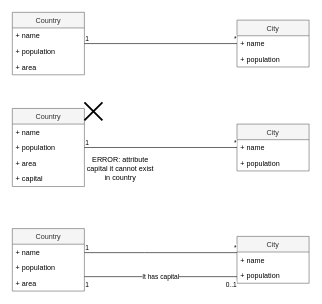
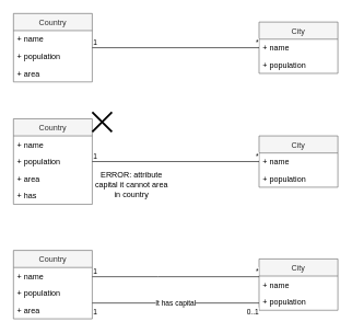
  <mxCell id="0" />
  <mxCell id="1" parent="0" />
  <mxCell id="2" value="Country" style="swimlane;fontStyle=0;childLayout=stackLayout;horizontal=1;startSize=26;horizontalStack=0;resizeParent=1;resizeParentMax=0;resizeLast=0;collapsible=1;marginBottom=0;fillColor=#f5f5f5;fontColor=#333333;strokeColor=#666666;" vertex="1" parent="1"><mxGeometry x="20" y="20" width="120" height="104" as="geometry" /></mxCell>
  <mxCell id="3" value="+ name" style="text;strokeColor=none;fillColor=none;align=left;verticalAlign=top;spacingLeft=4;spacingRight=4;overflow=hidden;rotatable=0;points=[[0,0.5],[1,0.5]];portConstraint=eastwest;" vertex="1" parent="2"><mxGeometry y="26" width="120" height="26" as="geometry" /></mxCell>
  <mxCell id="4" value="+ population" style="text;strokeColor=none;fillColor=none;align=left;verticalAlign=top;spacingLeft=4;spacingRight=4;overflow=hidden;rotatable=0;points=[[0,0.5],[1,0.5]];portConstraint=eastwest;" vertex="1" parent="2"><mxGeometry y="52" width="120" height="26" as="geometry" /></mxCell>
  <mxCell id="5" value="+ area" style="text;strokeColor=none;fillColor=none;align=left;verticalAlign=top;spacingLeft=4;spacingRight=4;overflow=hidden;rotatable=0;points=[[0,0.5],[1,0.5]];portConstraint=eastwest;" vertex="1" parent="2"><mxGeometry y="78" width="120" height="26" as="geometry" /></mxCell>
  <mxCell id="6" value="City" style="swimlane;fontStyle=0;childLayout=stackLayout;horizontal=1;startSize=26;fillColor=#f5f5f5;horizontalStack=0;resizeParent=1;resizeParentMax=0;resizeLast=0;collapsible=1;marginBottom=0;strokeColor=#666666;fontColor=#333333;" vertex="1" parent="1"><mxGeometry x="394" y="33" width="120" height="78" as="geometry" /></mxCell>
  <mxCell id="7" value="+ name" style="text;strokeColor=none;fillColor=none;align=left;verticalAlign=top;spacingLeft=4;spacingRight=4;overflow=hidden;rotatable=0;points=[[0,0.5],[1,0.5]];portConstraint=eastwest;" vertex="1" parent="6"><mxGeometry y="26" width="120" height="26" as="geometry" /></mxCell>
  <mxCell id="8" value="+ population" style="text;strokeColor=none;fillColor=none;align=left;verticalAlign=top;spacingLeft=4;spacingRight=4;overflow=hidden;rotatable=0;points=[[0,0.5],[1,0.5]];portConstraint=eastwest;" vertex="1" parent="6"><mxGeometry y="52" width="120" height="26" as="geometry" /></mxCell>
  <mxCell id="9" value="" style="endArrow=none;html=1;edgeStyle=orthogonalEdgeStyle;rounded=0;" edge="1" parent="1" source="2" target="6"><mxGeometry relative="1" as="geometry"><mxPoint x="80" y="320" as="sourcePoint" /><mxPoint x="240" y="320" as="targetPoint" /></mxGeometry></mxCell>
  <mxCell id="10" value="1&amp;nbsp;&amp;nbsp;" style="edgeLabel;resizable=0;html=1;align=left;verticalAlign=bottom;" connectable="0" vertex="1" parent="9"><mxGeometry x="-1" relative="1" as="geometry" /></mxCell>
  <mxCell id="11" value="*" style="edgeLabel;resizable=0;html=1;align=right;verticalAlign=bottom;" connectable="0" vertex="1" parent="9"><mxGeometry x="1" relative="1" as="geometry" /></mxCell>
  <mxCell id="12" value="Country" style="swimlane;fontStyle=0;childLayout=stackLayout;horizontal=1;startSize=26;horizontalStack=0;resizeParent=1;resizeParentMax=0;resizeLast=0;collapsible=1;marginBottom=0;fillColor=#f5f5f5;fontColor=#333333;strokeColor=#666666;" vertex="1" parent="1"><mxGeometry x="20" y="180" width="120" height="130" as="geometry" /></mxCell>
  <mxCell id="13" value="+ name" style="text;strokeColor=none;fillColor=none;align=left;verticalAlign=top;spacingLeft=4;spacingRight=4;overflow=hidden;rotatable=0;points=[[0,0.5],[1,0.5]];portConstraint=eastwest;" vertex="1" parent="12"><mxGeometry y="26" width="120" height="26" as="geometry" /></mxCell>
  <mxCell id="14" value="+ population" style="text;strokeColor=none;fillColor=none;align=left;verticalAlign=top;spacingLeft=4;spacingRight=4;overflow=hidden;rotatable=0;points=[[0,0.5],[1,0.5]];portConstraint=eastwest;" vertex="1" parent="12"><mxGeometry y="52" width="120" height="26" as="geometry" /></mxCell>
  <mxCell id="15" value="+ area" style="text;strokeColor=none;fillColor=none;align=left;verticalAlign=top;spacingLeft=4;spacingRight=4;overflow=hidden;rotatable=0;points=[[0,0.5],[1,0.5]];portConstraint=eastwest;" vertex="1" parent="12"><mxGeometry y="78" width="120" height="26" as="geometry" /></mxCell>
- <mxCell id="16" value="+ capital" style="text;strokeColor=none;fillColor=none;align=left;verticalAlign=top;spacingLeft=4;spacingRight=4;overflow=hidden;rotatable=0;points=[[0,0.5],[1,0.5]];portConstraint=eastwest;" vertex="1" parent="12"><mxGeometry y="104" width="120" height="26" as="geometry" /></mxCell>
+ <mxCell id="16" value="+ has" style="text;strokeColor=none;fillColor=none;align=left;verticalAlign=top;spacingLeft=4;spacingRight=4;overflow=hidden;rotatable=0;points=[[0,0.5],[1,0.5]];portConstraint=eastwest;" vertex="1" parent="12"><mxGeometry y="104" width="120" height="26" as="geometry" /></mxCell>
  <mxCell id="17" value="City" style="swimlane;fontStyle=0;childLayout=stackLayout;horizontal=1;startSize=26;fillColor=#f5f5f5;horizontalStack=0;resizeParent=1;resizeParentMax=0;resizeLast=0;collapsible=1;marginBottom=0;strokeColor=#666666;fontColor=#333333;" vertex="1" parent="1"><mxGeometry x="394" y="206" width="120" height="78" as="geometry" /></mxCell>
  <mxCell id="18" value="+ name" style="text;strokeColor=none;fillColor=none;align=left;verticalAlign=top;spacingLeft=4;spacingRight=4;overflow=hidden;rotatable=0;points=[[0,0.5],[1,0.5]];portConstraint=eastwest;" vertex="1" parent="17"><mxGeometry y="26" width="120" height="26" as="geometry" /></mxCell>
  <mxCell id="19" value="+ population" style="text;strokeColor=none;fillColor=none;align=left;verticalAlign=top;spacingLeft=4;spacingRight=4;overflow=hidden;rotatable=0;points=[[0,0.5],[1,0.5]];portConstraint=eastwest;" vertex="1" parent="17"><mxGeometry y="52" width="120" height="26" as="geometry" /></mxCell>
  <mxCell id="20" value="" style="endArrow=none;html=1;edgeStyle=orthogonalEdgeStyle;rounded=0;" edge="1" parent="1" source="12" target="17"><mxGeometry relative="1" as="geometry"><mxPoint x="80" y="480" as="sourcePoint" /><mxPoint x="240" y="480" as="targetPoint" /></mxGeometry></mxCell>
  <mxCell id="21" value="1&amp;nbsp;&amp;nbsp;" style="edgeLabel;resizable=0;html=1;align=left;verticalAlign=bottom;" connectable="0" vertex="1" parent="20"><mxGeometry x="-1" relative="1" as="geometry" /></mxCell>
  <mxCell id="22" value="*" style="edgeLabel;resizable=0;html=1;align=right;verticalAlign=bottom;" connectable="0" vertex="1" parent="20"><mxGeometry x="1" relative="1" as="geometry" /></mxCell>
- <mxCell id="23" value="ERROR: attribute capital it cannot exist in country&lt;br&gt;" style="text;html=1;strokeColor=none;fillColor=none;align=center;verticalAlign=middle;whiteSpace=wrap;rounded=0;" vertex="1" parent="1"><mxGeometry x="140" y="250" width="120" height="60" as="geometry" /></mxCell>
+ <mxCell id="23" value="ERROR: attribute capital it cannot area in country&lt;br&gt;" style="text;html=1;strokeColor=none;fillColor=none;align=center;verticalAlign=middle;whiteSpace=wrap;rounded=0;" vertex="1" parent="1"><mxGeometry x="140" y="250" width="120" height="60" as="geometry" /></mxCell>
  <mxCell id="24" value="Country" style="swimlane;fontStyle=0;childLayout=stackLayout;horizontal=1;startSize=26;horizontalStack=0;resizeParent=1;resizeParentMax=0;resizeLast=0;collapsible=1;marginBottom=0;fillColor=#f5f5f5;fontColor=#333333;strokeColor=#666666;" vertex="1" parent="1"><mxGeometry x="20" y="380" width="120" height="104" as="geometry" /></mxCell>
  <mxCell id="25" value="+ name" style="text;strokeColor=none;fillColor=none;align=left;verticalAlign=top;spacingLeft=4;spacingRight=4;overflow=hidden;rotatable=0;points=[[0,0.5],[1,0.5]];portConstraint=eastwest;" vertex="1" parent="24"><mxGeometry y="26" width="120" height="26" as="geometry" /></mxCell>
  <mxCell id="26" value="+ population" style="text;strokeColor=none;fillColor=none;align=left;verticalAlign=top;spacingLeft=4;spacingRight=4;overflow=hidden;rotatable=0;points=[[0,0.5],[1,0.5]];portConstraint=eastwest;" vertex="1" parent="24"><mxGeometry y="52" width="120" height="26" as="geometry" /></mxCell>
  <mxCell id="27" value="+ area" style="text;strokeColor=none;fillColor=none;align=left;verticalAlign=top;spacingLeft=4;spacingRight=4;overflow=hidden;rotatable=0;points=[[0,0.5],[1,0.5]];portConstraint=eastwest;" vertex="1" parent="24"><mxGeometry y="78" width="120" height="26" as="geometry" /></mxCell>
  <mxCell id="28" value="City" style="swimlane;fontStyle=0;childLayout=stackLayout;horizontal=1;startSize=26;fillColor=#f5f5f5;horizontalStack=0;resizeParent=1;resizeParentMax=0;resizeLast=0;collapsible=1;marginBottom=0;strokeColor=#666666;fontColor=#333333;" vertex="1" parent="1"><mxGeometry x="394" y="393" width="120" height="78" as="geometry" /></mxCell>
  <mxCell id="29" value="+ name" style="text;strokeColor=none;fillColor=none;align=left;verticalAlign=top;spacingLeft=4;spacingRight=4;overflow=hidden;rotatable=0;points=[[0,0.5],[1,0.5]];portConstraint=eastwest;" vertex="1" parent="28"><mxGeometry y="26" width="120" height="26" as="geometry" /></mxCell>
  <mxCell id="30" value="+ population" style="text;strokeColor=none;fillColor=none;align=left;verticalAlign=top;spacingLeft=4;spacingRight=4;overflow=hidden;rotatable=0;points=[[0,0.5],[1,0.5]];portConstraint=eastwest;" vertex="1" parent="28"><mxGeometry y="52" width="120" height="26" as="geometry" /></mxCell>
  <mxCell id="31" value="" style="endArrow=none;html=1;edgeStyle=orthogonalEdgeStyle;rounded=0;" edge="1" parent="1" source="24" target="28"><mxGeometry relative="1" as="geometry"><mxPoint x="80" y="680" as="sourcePoint" /><mxPoint x="240" y="680" as="targetPoint" /><Array as="points"><mxPoint x="240" y="420" /><mxPoint x="240" y="420" /></Array></mxGeometry></mxCell>
  <mxCell id="32" value="1&amp;nbsp;&amp;nbsp;" style="edgeLabel;resizable=0;html=1;align=left;verticalAlign=bottom;" connectable="0" vertex="1" parent="31"><mxGeometry x="-1" relative="1" as="geometry" /></mxCell>
  <mxCell id="33" value="*" style="edgeLabel;resizable=0;html=1;align=right;verticalAlign=bottom;" connectable="0" vertex="1" parent="31"><mxGeometry x="1" relative="1" as="geometry" /></mxCell>
  <mxCell id="34" value="It has capital" style="endArrow=none;html=1;endSize=12;startArrow=none;startSize=14;startFill=0;edgeStyle=orthogonalEdgeStyle;rounded=0;endFill=0;" edge="1" parent="1" source="24" target="28"><mxGeometry relative="1" as="geometry"><mxPoint x="170" y="470" as="sourcePoint" /><mxPoint x="330" y="470" as="targetPoint" /><Array as="points"><mxPoint x="270" y="460" /><mxPoint x="270" y="460" /></Array></mxGeometry></mxCell>
  <mxCell id="35" value="1" style="edgeLabel;resizable=0;html=1;align=left;verticalAlign=top;" connectable="0" vertex="1" parent="34"><mxGeometry x="-1" relative="1" as="geometry" /></mxCell>
  <mxCell id="36" value="0..1" style="edgeLabel;resizable=0;html=1;align=right;verticalAlign=top;" connectable="0" vertex="1" parent="34"><mxGeometry x="1" relative="1" as="geometry" /></mxCell>
  <mxCell id="37" value="" style="shape=umlDestroy;whiteSpace=wrap;html=1;strokeWidth=3;strokeColor=default;" vertex="1" parent="1"><mxGeometry x="140" y="170" width="30" height="30" as="geometry" /></mxCell>
